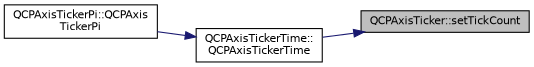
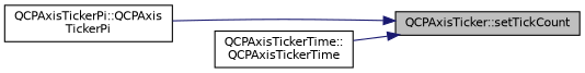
  digraph {
    rankdir=RL
    node [color=black fillcolor=white fontname=Helvetica fontsize=10 shape=record style=filled]
    edge [color=midnightblue dir=back fontname=Helvetica fontsize=10 labelfontname=Helvetica labelfontsize=10 style=solid]
    n1 [fillcolor=grey75 fontcolor=black height=0.2 label="QCPAxisTicker::setTickCount" width=0.4]
    n2 [height=0.2 label="QCPAxisTickerPi::QCPAxis\lTickerPi" width=0.4]
    n3 [height=0.2 label="QCPAxisTickerTime::\lQCPAxisTickerTime" width=0.4]
-   n3 -> n2
+   n1 -> n2
    n1 -> n3
  }
